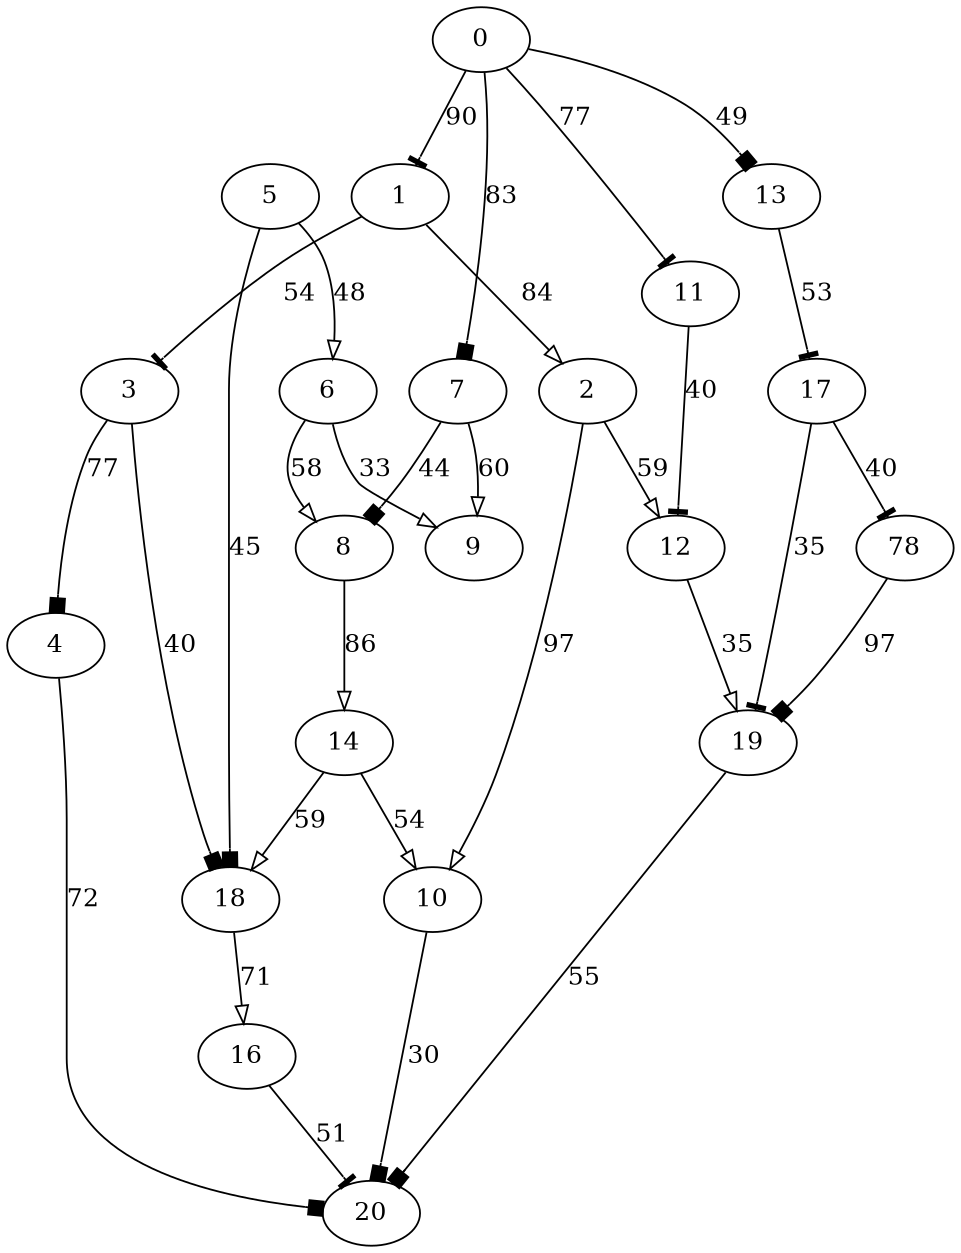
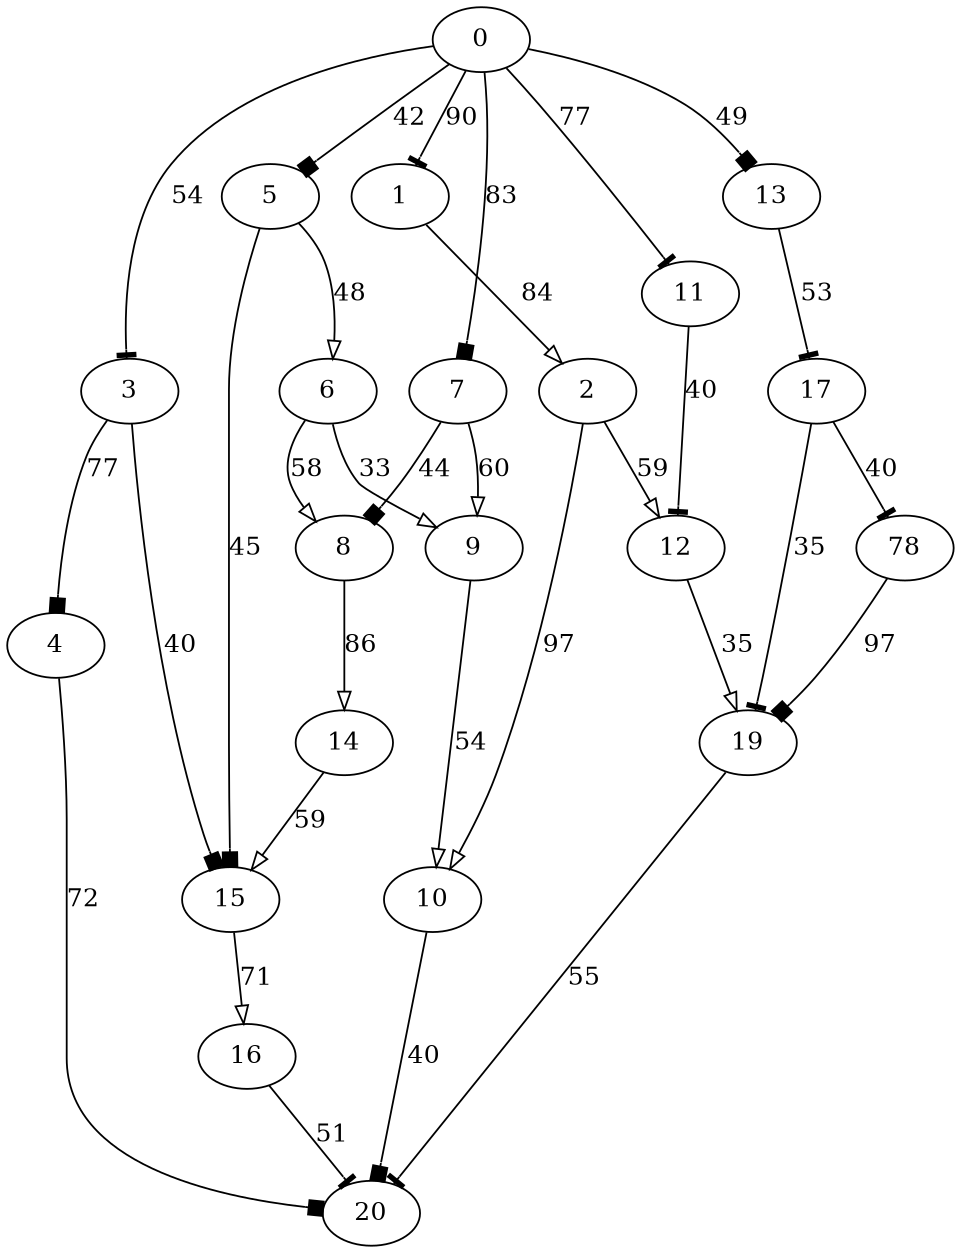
  digraph {
    edge [arrowhead=onormal]
    0
    1
    3
    5
    7
    11
    13
    2
    4
-   15 [label=18]
+   15
    6
    8
    9
    12
    17
    10
    20
    16
    14
    19
    n21 [label=78]
    0 -> 1 [arrowhead=tee label=90]
-   1 -> 3 [arrowhead=tee label=54]
+   0 -> 3 [arrowhead=tee label=54]
+   0 -> 5 [arrowhead=box label=42]
    0 -> 7 [arrowhead=box label=83]
    0 -> 11 [arrowhead=tee label=77]
    0 -> 13 [arrowhead=box label=49]
    1 -> 2 [label=84]
    3 -> 4 [arrowhead=box label=77]
    3 -> 15 [arrowhead=box label=40]
    5 -> 15 [arrowhead=box label=45]
    5 -> 6 [label=48]
    7 -> 8 [arrowhead=box label=44]
    7 -> 9 [label=60]
    11 -> 12 [arrowhead=tee label=40]
    13 -> 17 [arrowhead=tee label=53]
    2 -> 12 [label=59]
    2 -> 10 [label=97]
    4 -> 20 [arrowhead=box label=72]
    15 -> 16 [label=71]
    6 -> 8 [label=58]
    6 -> 9 [label=33]
    8 -> 14 [label=86]
-   14 -> 10 [label=54]
+   9 -> 10 [label=54]
    12 -> 19 [label=35]
    17 -> 19 [arrowhead=tee label=35]
    17 -> n21 [arrowhead=tee label=40]
-   10 -> 20 [arrowhead=box label=30]
+   10 -> 20 [arrowhead=box label=40]
    16 -> 20 [arrowhead=tee label=51]
    14 -> 15 [label=59]
-   19 -> 20 [arrowhead=box label=55]
+   19 -> 20 [arrowhead=tee label=55]
    n21 -> 19 [arrowhead=box label=97]
  }
